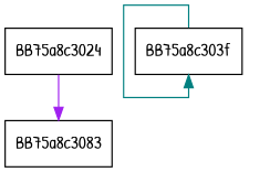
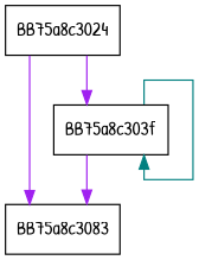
  digraph {
    fontname="Patrick Hand"
    splines=ortho
    node [fontname="Patrick Hand" shape=box]
    edge [color=purple fontname="Patrick Hand"]
    n1 [label=BB75a8c3083]
    BB75a8c3024
    BB75a8c303f
    BB75a8c3024 -> n1
+   BB75a8c3024 -> BB75a8c303f
+   BB75a8c303f -> n1
    BB75a8c303f -> BB75a8c303f [color=teal]
  }
